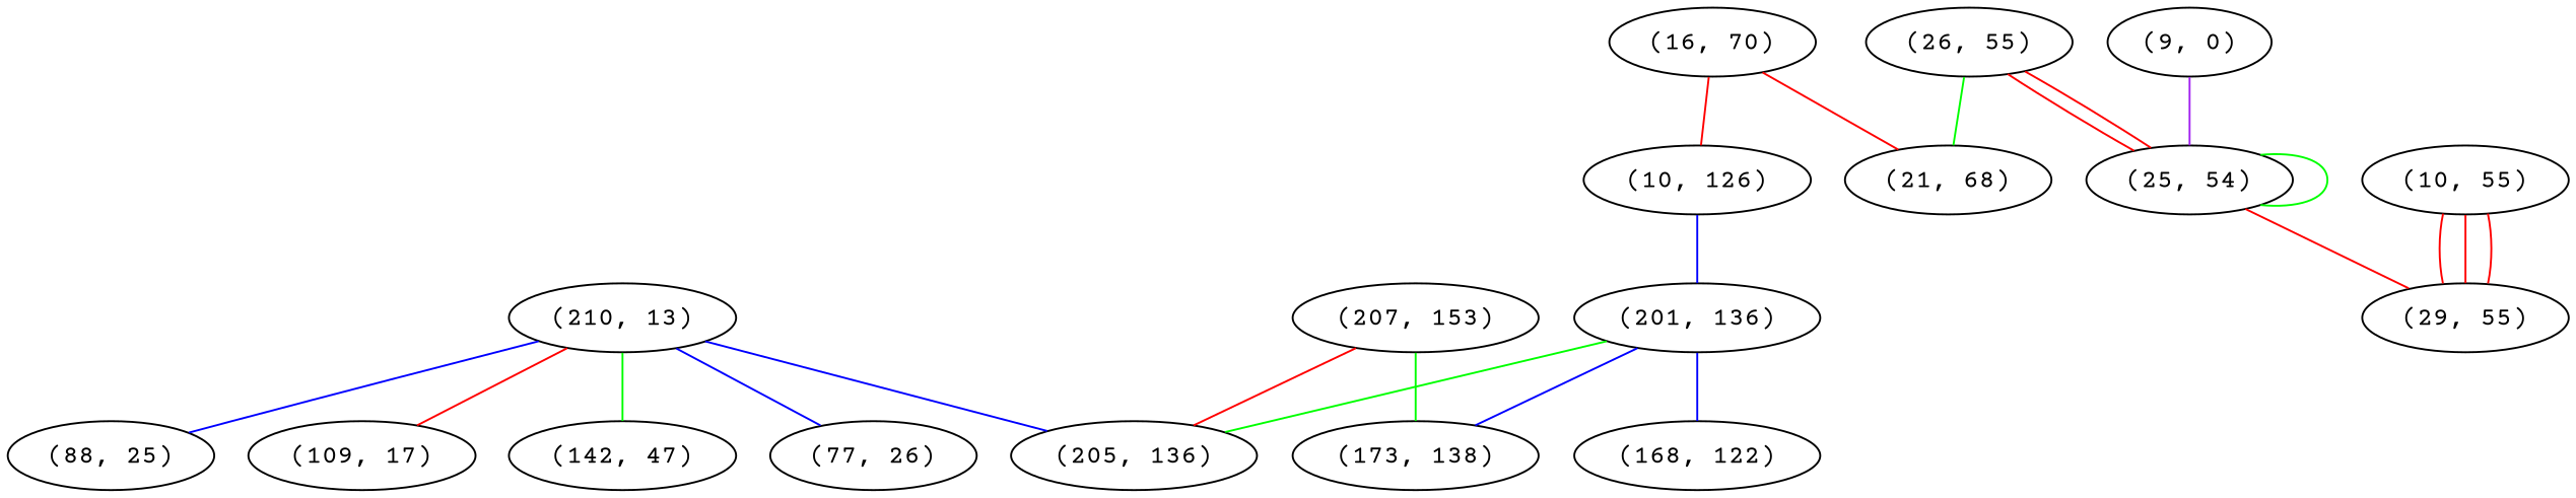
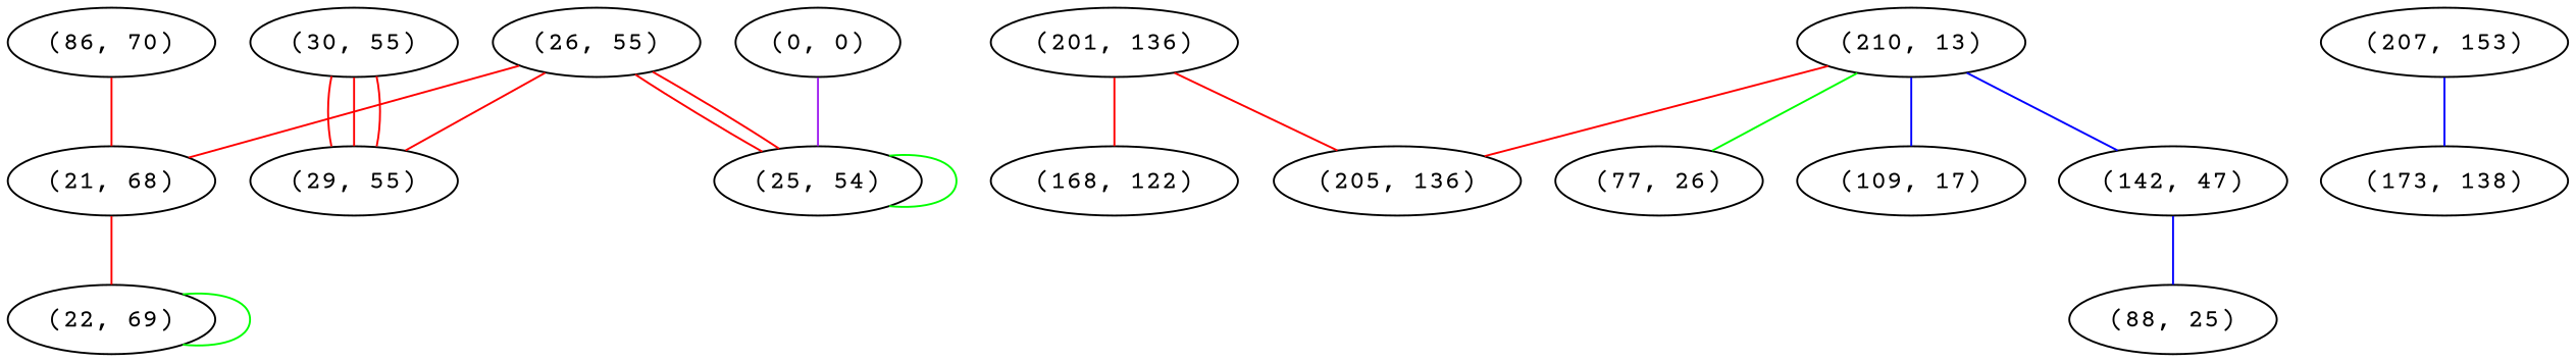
  graph {
    fontname="Courier Prime"
    node [fontname="Courier Prime"]
    edge [color=red fontname="Courier Prime" weight=1]
-   "(16, 70)"
-   "(10, 126)"
+   "(16, 70)" [label="(86, 70)"]
    "(21, 68)"
    "(201, 136)"
+   "(22, 69)"
    "(210, 13)"
    "(77, 26)"
    "(88, 25)"
    "(109, 17)"
    "(142, 47)"
    "(205, 136)"
    "(173, 138)"
    "(168, 122)"
    "(207, 153)"
    "(26, 55)"
    "(29, 55)"
    "(25, 54)"
-   "(30, 55)" [label="(10, 55)"]
-   "(0, 0)" [label="(9, 0)"]
-   "(16, 70)" -- "(10, 126)"
+   "(30, 55)"
+   "(0, 0)"
    "(16, 70)" -- "(21, 68)"
-   "(10, 126)" -- "(201, 136)" [color=blue weight=3]
-   "(201, 136)" -- "(205, 136)" [color=green]
-   "(201, 136)" -- "(173, 138)" [color=blue weight=3]
-   "(201, 136)" -- "(168, 122)" [color=blue weight=3]
-   "(210, 13)" -- "(77, 26)" [color=blue weight=3]
-   "(210, 13)" -- "(88, 25)" [color=blue weight=3]
-   "(210, 13)" -- "(109, 17)" [weight=3]
-   "(210, 13)" -- "(142, 47)" [color=green weight=3]
-   "(210, 13)" -- "(205, 136)" [color=blue]
-   "(207, 153)" -- "(205, 136)"
-   "(207, 153)" -- "(173, 138)" [color=green weight=3]
-   "(26, 55)" -- "(21, 68)" [color=green]
-   "(25, 54)" -- "(29, 55)"
+   "(21, 68)" -- "(22, 69)"
+   "(201, 136)" -- "(205, 136)"
+   "(201, 136)" -- "(168, 122)" [weight=3]
+   "(22, 69)" -- "(22, 69)" [color=green weight=2]
+   "(210, 13)" -- "(77, 26)" [color=green weight=3]
+   "(142, 47)" -- "(88, 25)" [color=blue weight=3]
+   "(210, 13)" -- "(109, 17)" [color=blue weight=3]
+   "(210, 13)" -- "(142, 47)" [color=blue weight=3]
+   "(210, 13)" -- "(205, 136)"
+   "(207, 153)" -- "(173, 138)" [color=blue weight=3]
+   "(26, 55)" -- "(21, 68)"
+   "(26, 55)" -- "(29, 55)"
    "(26, 55)" -- "(25, 54)"
    "(26, 55)" -- "(25, 54)"
    "(25, 54)" -- "(25, 54)" [color=green weight=2]
    "(30, 55)" -- "(29, 55)"
    "(30, 55)" -- "(29, 55)"
    "(30, 55)" -- "(29, 55)"
    "(0, 0)" -- "(25, 54)" [color=purple weight=4]
  }
